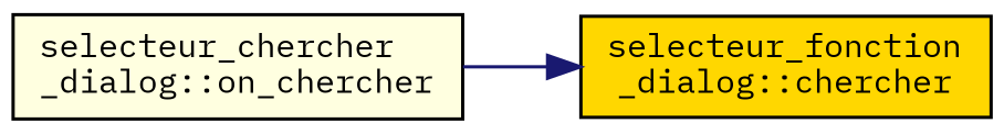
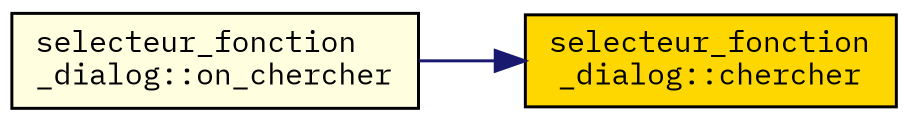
  digraph {
    rankdir=LR
    fontname="IBM Plex Mono"
    node [color=black fontname="IBM Plex Mono" fontsize=10 shape=record style=filled]
-   n1 [fillcolor=lightyellow fontcolor=black height=0.2 label="selecteur_chercher\l_dialog::on_chercher" width=0.4]
+   n1 [fillcolor=lightyellow fontcolor=black height=0.2 label="selecteur_fonction\l_dialog::on_chercher" width=0.4]
    n2 [fillcolor=gold height=0.2 label="selecteur_fonction\l_dialog::chercher" width=0.4]
    n1 -> n2 [color=midnightblue fontname="IBM Plex Mono" fontsize=10 labelfontname=Helvetica labelfontsize=10 style=solid]
  }
